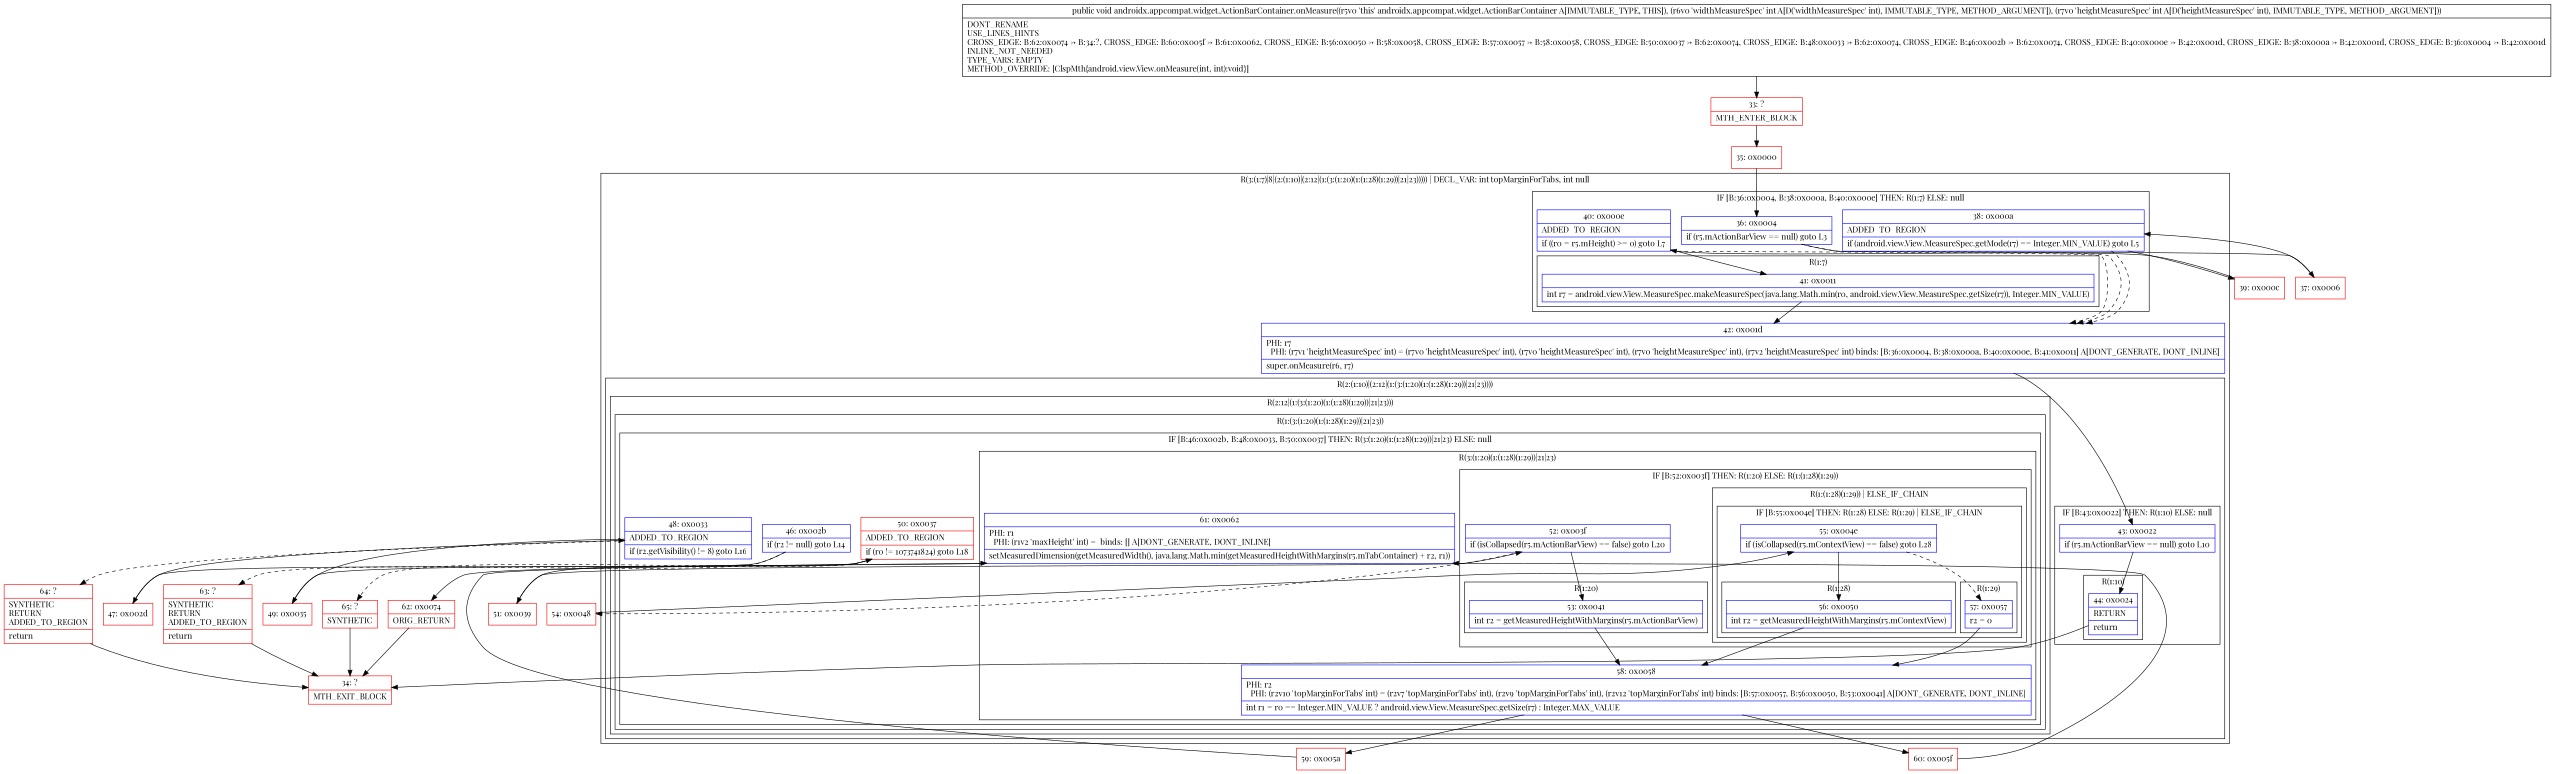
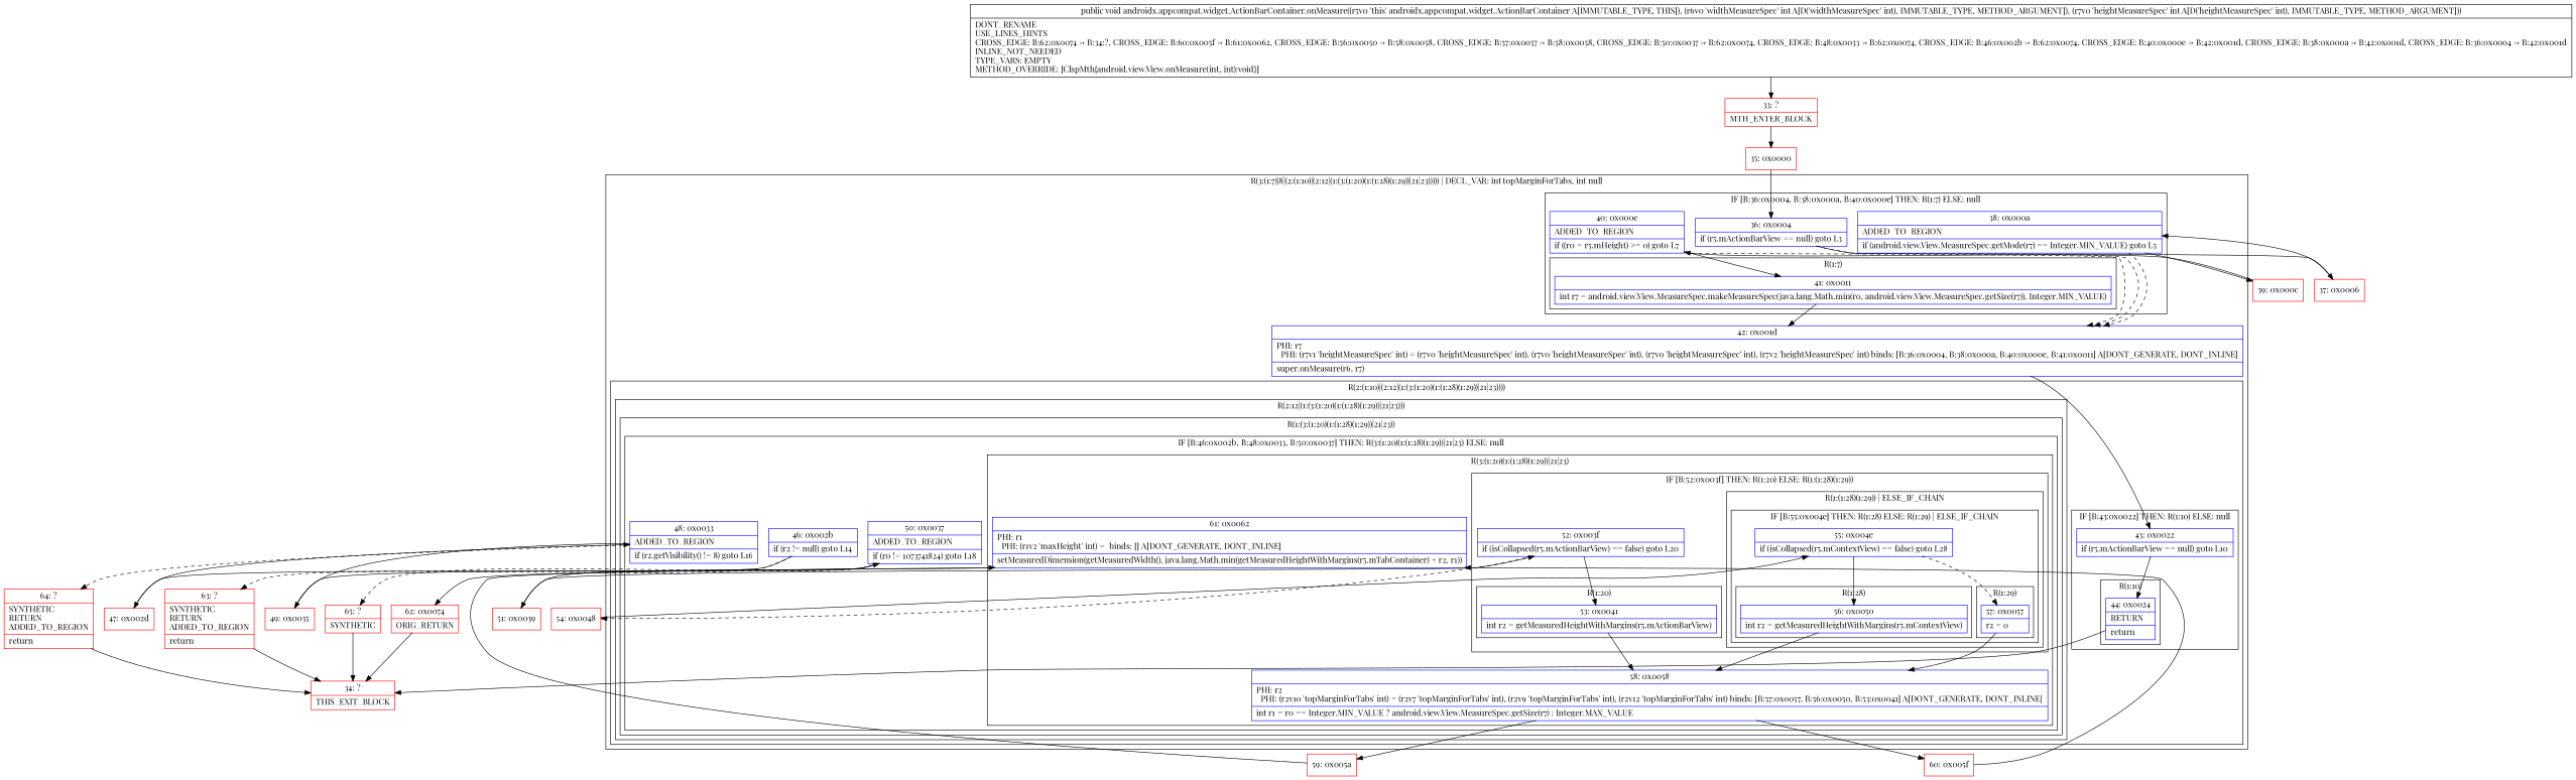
  digraph {
    fontname="Playfair Display"
    node [color=blue fontname="Playfair Display" shape=record]
    edge [fontname="Playfair Display"]
    n1 [label="{41\:\ 0x0011|int r7 = android.view.View.MeasureSpec.makeMeasureSpec(java.lang.Math.min(r0, android.view.View.MeasureSpec.getSize(r7)), Integer.MIN_VALUE)\l}"]
    n2 [label="{36\:\ 0x0004|if (r5.mActionBarView == null) goto L3\l}"]
    n3 [label="{38\:\ 0x000a|ADDED_TO_REGION\l|if (android.view.View.MeasureSpec.getMode(r7) == Integer.MIN_VALUE) goto L5\l}"]
    n4 [label="{40\:\ 0x000e|ADDED_TO_REGION\l|if ((r0 = r5.mHeight) \>= 0) goto L7\l}"]
    n5 [label="{44\:\ 0x0024|RETURN\l|return\l}"]
    n6 [label="{43\:\ 0x0022|if (r5.mActionBarView == null) goto L10\l}"]
    n7 [label="{53\:\ 0x0041|int r2 = getMeasuredHeightWithMargins(r5.mActionBarView)\l}"]
    n8 [label="{56\:\ 0x0050|int r2 = getMeasuredHeightWithMargins(r5.mContextView)\l}"]
    n9 [label="{57\:\ 0x0057|r2 = 0\l}"]
    n10 [label="{55\:\ 0x004e|if (isCollapsed(r5.mContextView) == false) goto L28\l}"]
    n11 [label="{52\:\ 0x003f|if (isCollapsed(r5.mActionBarView) == false) goto L20\l}"]
    n12 [label="{58\:\ 0x0058|PHI: r2 \l  PHI: (r2v10 'topMarginForTabs' int) = (r2v7 'topMarginForTabs' int), (r2v9 'topMarginForTabs' int), (r2v12 'topMarginForTabs' int) binds: [B:57:0x0057, B:56:0x0050, B:53:0x0041] A[DONT_GENERATE, DONT_INLINE]\l|int r1 = r0 == Integer.MIN_VALUE ? android.view.View.MeasureSpec.getSize(r7) : Integer.MAX_VALUE\l}"]
    n13 [label="{61\:\ 0x0062|PHI: r1 \l  PHI: (r1v2 'maxHeight' int) =  binds: [] A[DONT_GENERATE, DONT_INLINE]\l|setMeasuredDimension(getMeasuredWidth(), java.lang.Math.min(getMeasuredHeightWithMargins(r5.mTabContainer) + r2, r1))\l}"]
    n14 [label="{46\:\ 0x002b|if (r2 != null) goto L14\l}"]
    n15 [label="{48\:\ 0x0033|ADDED_TO_REGION\l|if (r2.getVisibility() != 8) goto L16\l}"]
-   n16 [color=red label="{50\:\ 0x0037|ADDED_TO_REGION\l|if (r0 != 1073741824) goto L18\l}"]
+   n16 [label="{50\:\ 0x0037|ADDED_TO_REGION\l|if (r0 != 1073741824) goto L18\l}"]
    n17 [label="{42\:\ 0x001d|PHI: r7 \l  PHI: (r7v1 'heightMeasureSpec' int) = (r7v0 'heightMeasureSpec' int), (r7v0 'heightMeasureSpec' int), (r7v0 'heightMeasureSpec' int), (r7v2 'heightMeasureSpec' int) binds: [B:36:0x0004, B:38:0x000a, B:40:0x000e, B:41:0x0011] A[DONT_GENERATE, DONT_INLINE]\l|super.onMeasure(r6, r7)\l}"]
    n18 [color=red label="{37\:\ 0x0006}"]
    n19 [color=red label="{39\:\ 0x000c}"]
-   n20 [color=red label="{34\:\ ?|MTH_EXIT_BLOCK\l}"]
+   n20 [color=red label="{34\:\ ?|THIS_EXIT_BLOCK\l}"]
    n21 [color=red label="{54\:\ 0x0048}"]
    n22 [color=red label="{59\:\ 0x005a}"]
    n23 [color=red label="{60\:\ 0x005f}"]
    n24 [color=red label="{62\:\ 0x0074|ORIG_RETURN\l}"]
    n25 [color=red label="{47\:\ 0x002d}"]
    n26 [color=red label="{63\:\ ?|SYNTHETIC\lRETURN\lADDED_TO_REGION\l|return\l}"]
    n27 [color=red label="{49\:\ 0x0035}"]
    n28 [color=red label="{64\:\ ?|SYNTHETIC\lRETURN\lADDED_TO_REGION\l|return\l}"]
    n29 [color=red label="{51\:\ 0x0039}"]
    n30 [color=red label="{65\:\ ?|SYNTHETIC\l}"]
    n31 [color=red label="{33\:\ ?|MTH_ENTER_BLOCK\l}"]
    n32 [color=red label="{35\:\ 0x0000}"]
    n33 [label="{public void androidx.appcompat.widget.ActionBarContainer.onMeasure((r5v0 'this' androidx.appcompat.widget.ActionBarContainer A[IMMUTABLE_TYPE, THIS]), (r6v0 'widthMeasureSpec' int A[D('widthMeasureSpec' int), IMMUTABLE_TYPE, METHOD_ARGUMENT]), (r7v0 'heightMeasureSpec' int A[D('heightMeasureSpec' int), IMMUTABLE_TYPE, METHOD_ARGUMENT]))  | DONT_RENAME\lUSE_LINES_HINTS\lCROSS_EDGE: B:62:0x0074 \-\> B:34:?, CROSS_EDGE: B:60:0x005f \-\> B:61:0x0062, CROSS_EDGE: B:56:0x0050 \-\> B:58:0x0058, CROSS_EDGE: B:57:0x0057 \-\> B:58:0x0058, CROSS_EDGE: B:50:0x0037 \-\> B:62:0x0074, CROSS_EDGE: B:48:0x0033 \-\> B:62:0x0074, CROSS_EDGE: B:46:0x002b \-\> B:62:0x0074, CROSS_EDGE: B:40:0x000e \-\> B:42:0x001d, CROSS_EDGE: B:38:0x000a \-\> B:42:0x001d, CROSS_EDGE: B:36:0x0004 \-\> B:42:0x001d\lINLINE_NOT_NEEDED\lTYPE_VARS: EMPTY\lMETHOD_OVERRIDE: [ClspMth\{android.view.View.onMeasure(int, int):void\}]\l}" color=""]
    subgraph cluster_1 {
      label="R(3:(1:7)|8|(2:(1:10)|(2:12|(1:(3:(1:20)(1:(1:28)(1:29))|21|23))))) | DECL_VAR: int topMarginForTabs, int null\l"
      n17
      subgraph cluster_2 {
        label="IF [B:36:0x0004, B:38:0x000a, B:40:0x000e] THEN: R(1:7) ELSE: null"
        n2
        n3
        n4
        subgraph cluster_3 {
          label="R(1:7)"
          n1
        }
      }
      subgraph cluster_4 {
        label="R(2:(1:10)|(2:12|(1:(3:(1:20)(1:(1:28)(1:29))|21|23))))"
        subgraph cluster_5 {
          label="IF [B:43:0x0022] THEN: R(1:10) ELSE: null"
          n6
          subgraph cluster_6 {
            label="R(1:10)"
            n5
          }
        }
        subgraph cluster_7 {
          label="R(2:12|(1:(3:(1:20)(1:(1:28)(1:29))|21|23)))"
          subgraph cluster_8 {
            label="R(1:(3:(1:20)(1:(1:28)(1:29))|21|23))"
            subgraph cluster_9 {
              label="IF [B:46:0x002b, B:48:0x0033, B:50:0x0037] THEN: R(3:(1:20)(1:(1:28)(1:29))|21|23) ELSE: null"
              n14
              n15
              n16
              subgraph cluster_10 {
                label="R(3:(1:20)(1:(1:28)(1:29))|21|23)"
                n12
                n13
                subgraph cluster_11 {
                  label="IF [B:52:0x003f] THEN: R(1:20) ELSE: R(1:(1:28)(1:29))"
                  n11
                  subgraph cluster_12 {
                    label="R(1:20)"
                    n7
                  }
                  subgraph cluster_13 {
                    label="R(1:(1:28)(1:29)) | ELSE_IF_CHAIN\l"
                    subgraph cluster_14 {
                      label="IF [B:55:0x004e] THEN: R(1:28) ELSE: R(1:29) | ELSE_IF_CHAIN\l"
                      n10
                      subgraph cluster_15 {
                        label="R(1:28)"
                        n8
                      }
                      subgraph cluster_16 {
                        label="R(1:29)"
                        n9
                      }
                    }
                  }
                }
              }
            }
          }
        }
      }
    }
    n1 -> n17
    n2 -> n17 [style=dashed]
    n2 -> n18
    n3 -> n17 [style=dashed]
    n3 -> n19
    n4 -> n1
    n4 -> n17 [style=dashed]
    n5 -> n20
    n6 -> n5
    n7 -> n12
    n8 -> n12
    n9 -> n12
    n10 -> n8
    n10 -> n9 [style=dashed]
    n11 -> n7
    n11 -> n21 [style=dashed]
    n12 -> n22
    n12 -> n23
    n13 -> n24
    n14 -> n25
    n14 -> n26 [style=dashed]
    n15 -> n27
    n15 -> n28 [style=dashed]
    n16 -> n29
    n16 -> n30 [style=dashed]
    n17 -> n6
    n18 -> n3
    n19 -> n4
    n21 -> n10
    n22 -> n13
    n23 -> n13
    n24 -> n20
    n25 -> n15
    n26 -> n20
    n27 -> n16
    n28 -> n20
    n29 -> n11
    n30 -> n20
    n31 -> n32
    n32 -> n2
    n33 -> n31
  }
